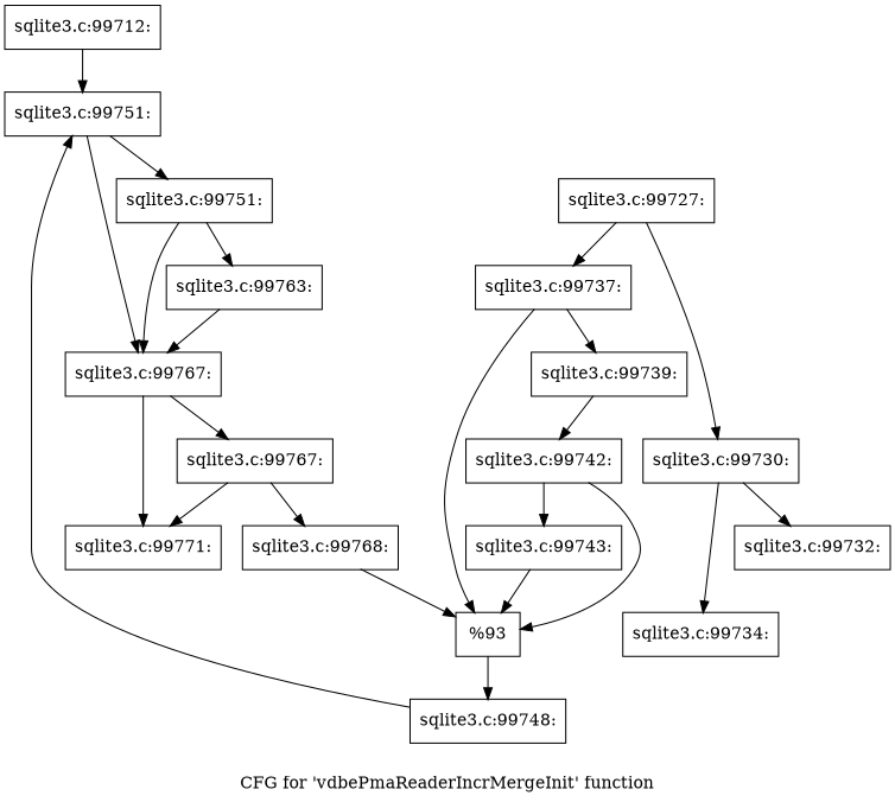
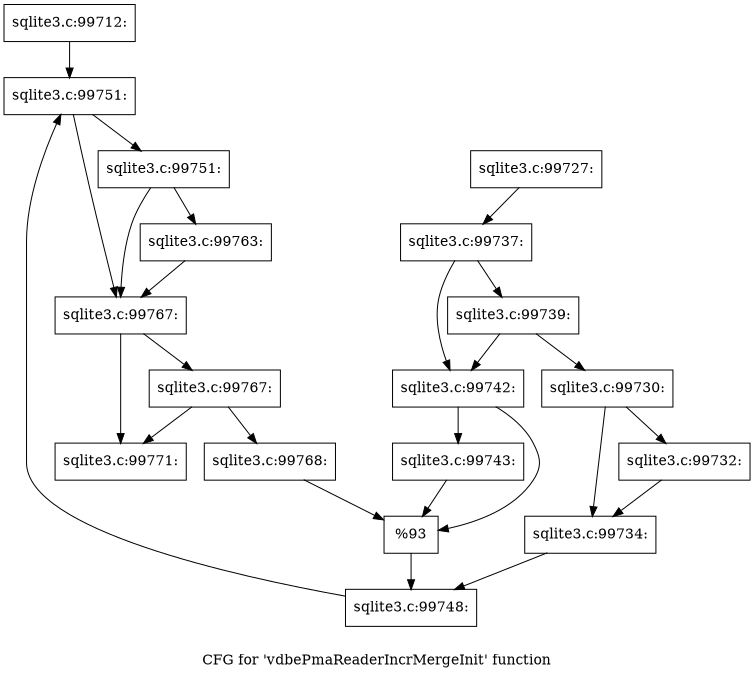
  digraph {
    label="CFG for 'vdbePmaReaderIncrMergeInit' function"
    node [shape=record]
    n1 [label="{sqlite3.c:99712:}"]
    n2 [label="{sqlite3.c:99751:}"]
    n3 [label="{sqlite3.c:99727:}"]
    n4 [label="{sqlite3.c:99730:}"]
    n5 [label="{sqlite3.c:99737:}"]
    n6 [label="{sqlite3.c:99751:}"]
    n7 [label="{sqlite3.c:99767:}"]
    n8 [label="{sqlite3.c:99732:}"]
    n9 [label="{sqlite3.c:99734:}"]
    n10 [label="{sqlite3.c:99739:}"]
    n11 [label="{sqlite3.c:99742:}"]
    n12 [label="{sqlite3.c:99763:}"]
    n13 [label="{sqlite3.c:99767:}"]
    n14 [label="{sqlite3.c:99771:}"]
    n15 [label="{sqlite3.c:99748:}"]
    n16 [label="{sqlite3.c:99743:}"]
    n17 [label="{%93}"]
    n18 [label="{sqlite3.c:99768:}"]
    n1 -> n2
    n2 -> n6
    n2 -> n7
-   n3 -> n4
+   n10 -> n4
    n3 -> n5
    n4 -> n8
    n4 -> n9
    n5 -> n10
-   n5 -> n17
+   n5 -> n11
    n6 -> n7
    n6 -> n12
    n7 -> n13
    n7 -> n14
+   n8 -> n9
+   n9 -> n15
    n10 -> n11
    n11 -> n16
    n11 -> n17
    n12 -> n7
    n13 -> n14
    n13 -> n18
    n15 -> n2
    n16 -> n17
    n17 -> n15
    n18 -> n17
  }
